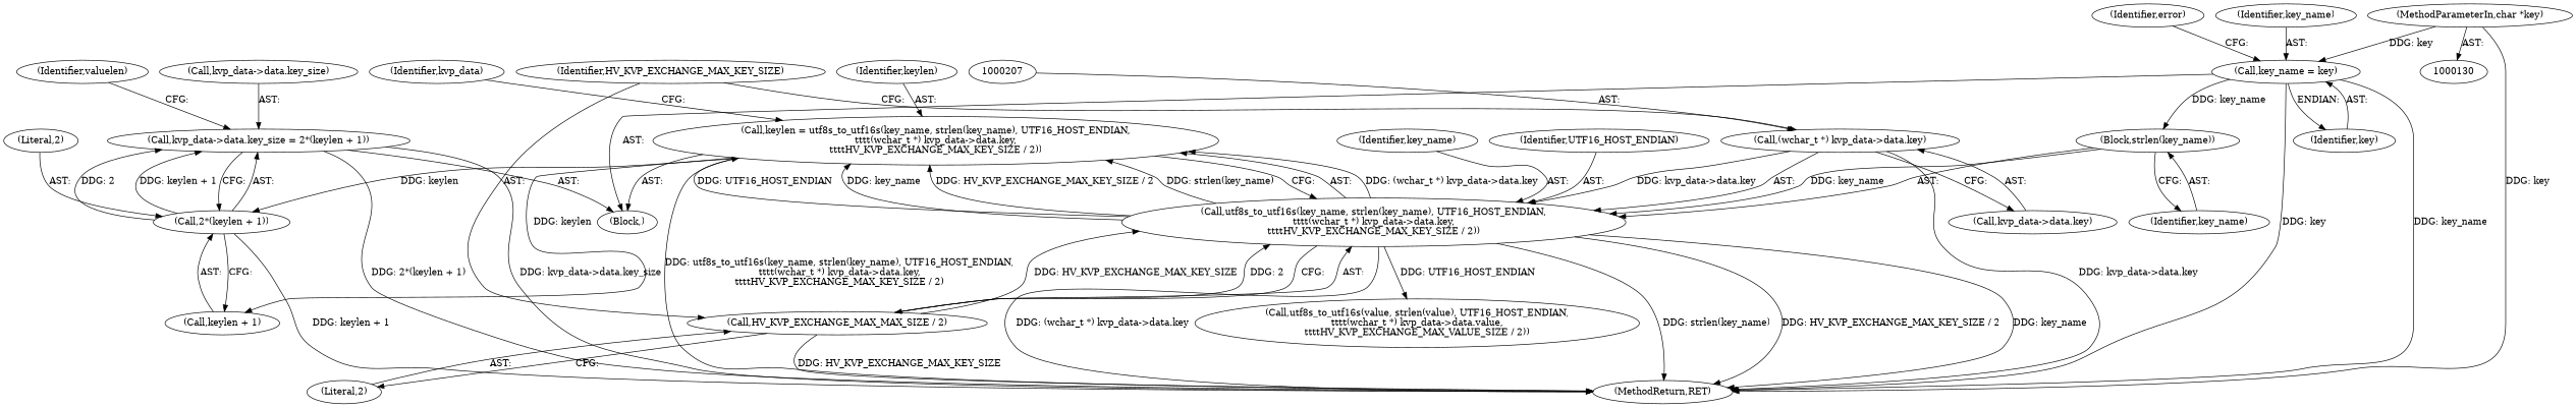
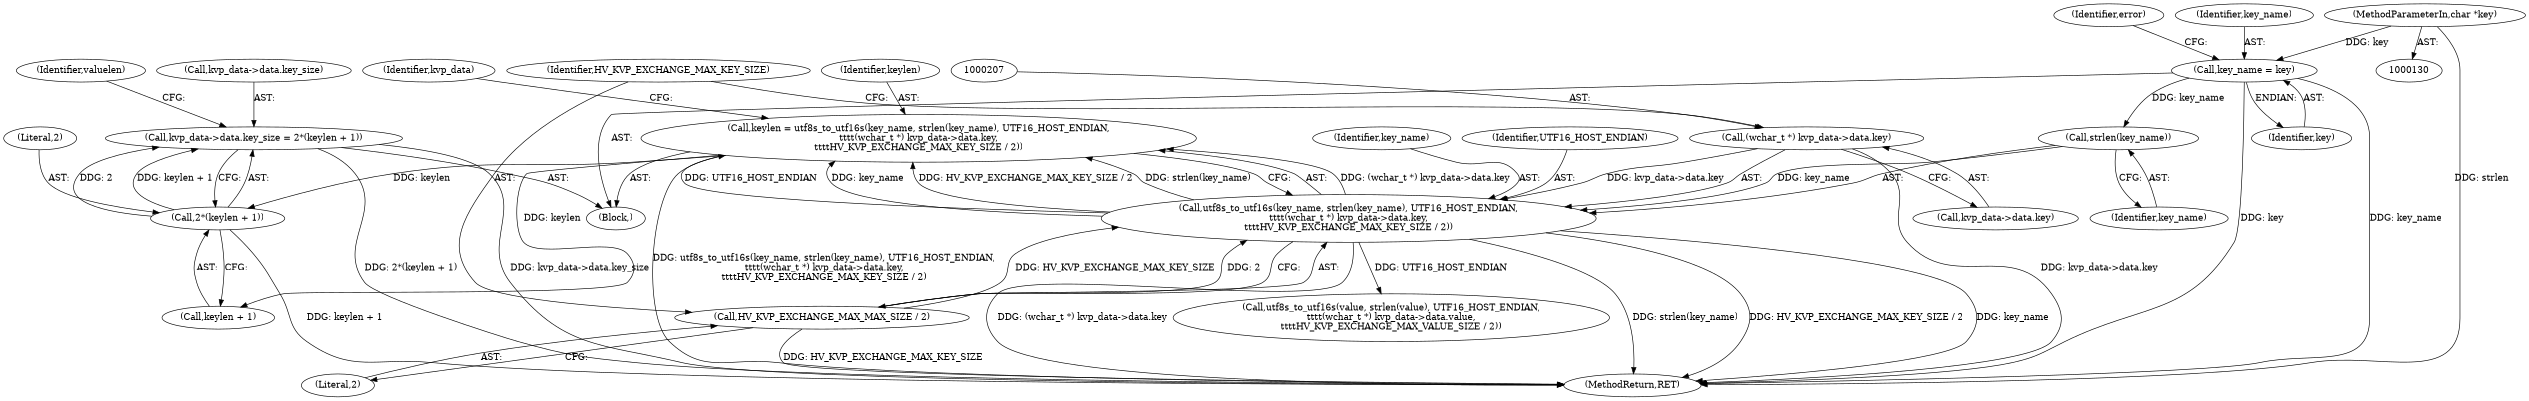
  digraph {
    n1 [label="(Call,kvp_data->data.key_size = 2*(keylen + 1))"]
    n2 [label="(Call,2*(keylen + 1))"]
    n3 [label="(MethodReturn,RET)"]
    n4 [label="(Block,)"]
    n5 [label="(Call,keylen + 1)"]
    n6 [label="(Call,keylen = utf8s_to_utf16s(key_name, strlen(key_name), UTF16_HOST_ENDIAN,\n\t\t\t\t(wchar_t *) kvp_data->data.key,\n\t\t\t\tHV_KVP_EXCHANGE_MAX_KEY_SIZE / 2))"]
    n7 [label="(Call,utf8s_to_utf16s(key_name, strlen(key_name), UTF16_HOST_ENDIAN,\n\t\t\t\t(wchar_t *) kvp_data->data.key,\n\t\t\t\tHV_KVP_EXCHANGE_MAX_KEY_SIZE / 2))"]
    n8 [label="(Call,HV_KVP_EXCHANGE_MAX_MAX_SIZE / 2)"]
    n9 [label="(Call,utf8s_to_utf16s(value, strlen(value), UTF16_HOST_ENDIAN,\n\t\t\t\t(wchar_t *) kvp_data->data.value,\n\t\t\t\tHV_KVP_EXCHANGE_MAX_VALUE_SIZE / 2))"]
    n10 [label="(Literal,2)"]
-   n11 [label="(Block,strlen(key_name))"]
+   n11 [label="(Call,strlen(key_name))"]
    n12 [label="(Identifier,key_name)"]
    n13 [label="(Call,key_name = key)"]
    n14 [label="(Identifier,key)"]
    n15 [label="(MethodParameterIn,char *key)"]
    n16 [label=1000130]
    n17 [label="(Call,(wchar_t *) kvp_data->data.key)"]
    n18 [label="(Call,kvp_data->data.key)"]
    n19 [label="(Identifier,key_name)"]
    n20 [label="(Literal,2)"]
    n21 [label="(Identifier,HV_KVP_EXCHANGE_MAX_KEY_SIZE)"]
    n22 [label="(Identifier,valuelen)"]
    n23 [label="(Identifier,error)"]
    n24 [label="(Identifier,kvp_data)"]
    n25 [label="(Identifier,key_name)"]
    n26 [label="(Call,kvp_data->data.key_size)"]
    n27 [label="(Identifier,keylen)"]
    n28 [label="(Identifier,UTF16_HOST_ENDIAN)"]
    1000207
    n1 -> n2 [label="CFG: "]
    n1 -> n3 [label="DDG: kvp_data->data.key_size"]
    n1 -> n3 [label="DDG: 2*(keylen + 1)"]
    n1 -> n4 [label="AST: "]
    n2 -> n1 [label="AST: "]
    n2 -> n1 [label="DDG: 2"]
    n2 -> n1 [label="DDG: keylen + 1"]
    n2 -> n3 [label="DDG: keylen + 1"]
    n2 -> n5 [label="CFG: "]
    n5 -> n2 [label="AST: "]
    n6 -> n2 [label="DDG: keylen"]
    n6 -> n3 [label="DDG: utf8s_to_utf16s(key_name, strlen(key_name), UTF16_HOST_ENDIAN,\n\t\t\t\t(wchar_t *) kvp_data->data.key,\n\t\t\t\tHV_KVP_EXCHANGE_MAX_KEY_SIZE / 2)"]
    n6 -> n4 [label="AST: "]
    n6 -> n5 [label="DDG: keylen"]
    n6 -> n7 [label="CFG: "]
    n7 -> n3 [label="DDG: (wchar_t *) kvp_data->data.key"]
    n7 -> n3 [label="DDG: strlen(key_name)"]
    n7 -> n3 [label="DDG: HV_KVP_EXCHANGE_MAX_KEY_SIZE / 2"]
    n7 -> n3 [label="DDG: key_name"]
    n7 -> n6 [label="AST: "]
    n7 -> n6 [label="DDG: (wchar_t *) kvp_data->data.key"]
    n7 -> n6 [label="DDG: UTF16_HOST_ENDIAN"]
    n7 -> n6 [label="DDG: key_name"]
    n7 -> n6 [label="DDG: HV_KVP_EXCHANGE_MAX_KEY_SIZE / 2"]
    n7 -> n6 [label="DDG: strlen(key_name)"]
    n7 -> n8 [label="CFG: "]
    n7 -> n9 [label="DDG: UTF16_HOST_ENDIAN"]
    n8 -> n3 [label="DDG: HV_KVP_EXCHANGE_MAX_KEY_SIZE"]
    n8 -> n7 [label="AST: "]
    n8 -> n7 [label="DDG: HV_KVP_EXCHANGE_MAX_KEY_SIZE"]
    n8 -> n7 [label="DDG: 2"]
    n8 -> n10 [label="CFG: "]
    n10 -> n8 [label="AST: "]
    n11 -> n7 [label="AST: "]
    n11 -> n7 [label="DDG: key_name"]
    n11 -> n12 [label="CFG: "]
    n12 -> n11 [label="AST: "]
    n13 -> n3 [label="DDG: key_name"]
    n13 -> n3 [label="DDG: key"]
    n13 -> n4 [label="AST: "]
    n13 -> n11 [label="DDG: key_name"]
    n13 -> n14 [label="ENDIAN: "]
    n14 -> n13 [label="AST: "]
-   n15 -> n3 [label="DDG: key"]
+   n15 -> n3 [label="DDG: strlen"]
    n15 -> n13 [label="DDG: key"]
    n15 -> n16 [label="AST: "]
    n17 -> n3 [label="DDG: kvp_data->data.key"]
    n17 -> n7 [label="AST: "]
    n17 -> n7 [label="DDG: kvp_data->data.key"]
    n17 -> n18 [label="CFG: "]
    n18 -> n17 [label="AST: "]
    n19 -> n7 [label="AST: "]
    n20 -> n2 [label="AST: "]
    n21 -> n8 [label="AST: "]
    n21 -> n17 [label="CFG: "]
    n22 -> n1 [label="CFG: "]
    n23 -> n13 [label="CFG: "]
    n24 -> n6 [label="CFG: "]
    n25 -> n13 [label="AST: "]
    n26 -> n1 [label="AST: "]
    n27 -> n6 [label="AST: "]
    n28 -> n7 [label="AST: "]
    1000207 -> n17 [label="AST: "]
  }
